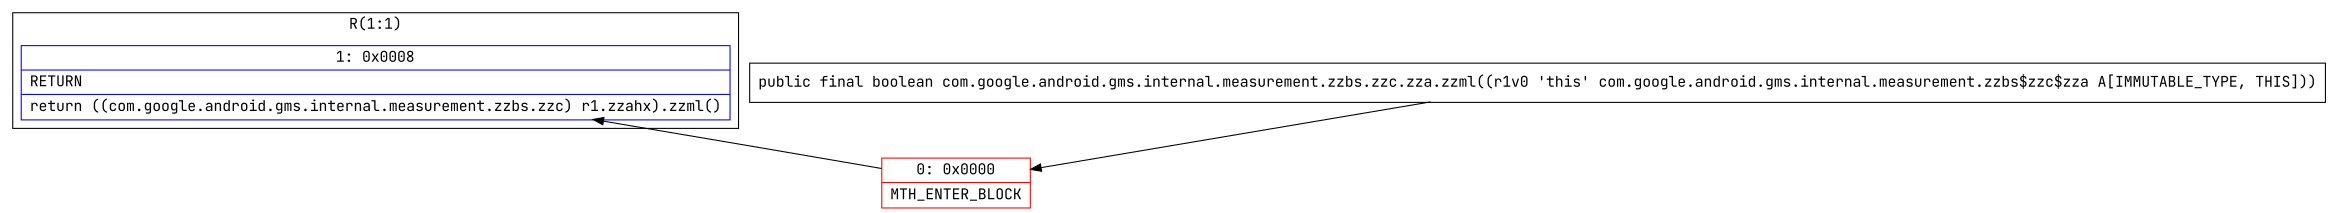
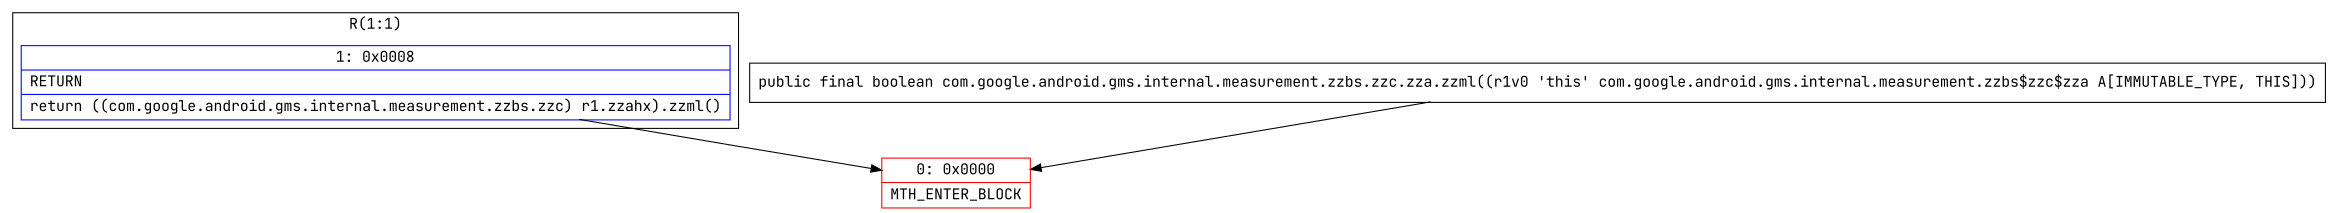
  digraph {
    fontname="JetBrains Mono"
    node [shape=record fontname="JetBrains Mono"]
    edge [fontname="JetBrains Mono"]
    n1 [color=blue label="{1\:\ 0x0008|RETURN\l|return ((com.google.android.gms.internal.measurement.zzbs.zzc) r1.zzahx).zzml()\l}"]
    n2 [color=red label="{0\:\ 0x0000|MTH_ENTER_BLOCK\l}"]
    n3 [label="{public final boolean com.google.android.gms.internal.measurement.zzbs.zzc.zza.zzml((r1v0 'this' com.google.android.gms.internal.measurement.zzbs$zzc$zza A[IMMUTABLE_TYPE, THIS])) }"]
    subgraph cluster_1 {
      label="R(1:1)"
      n1
    }
-   n2 -> n1
+   n1 -> n2
    n3 -> n2
  }
